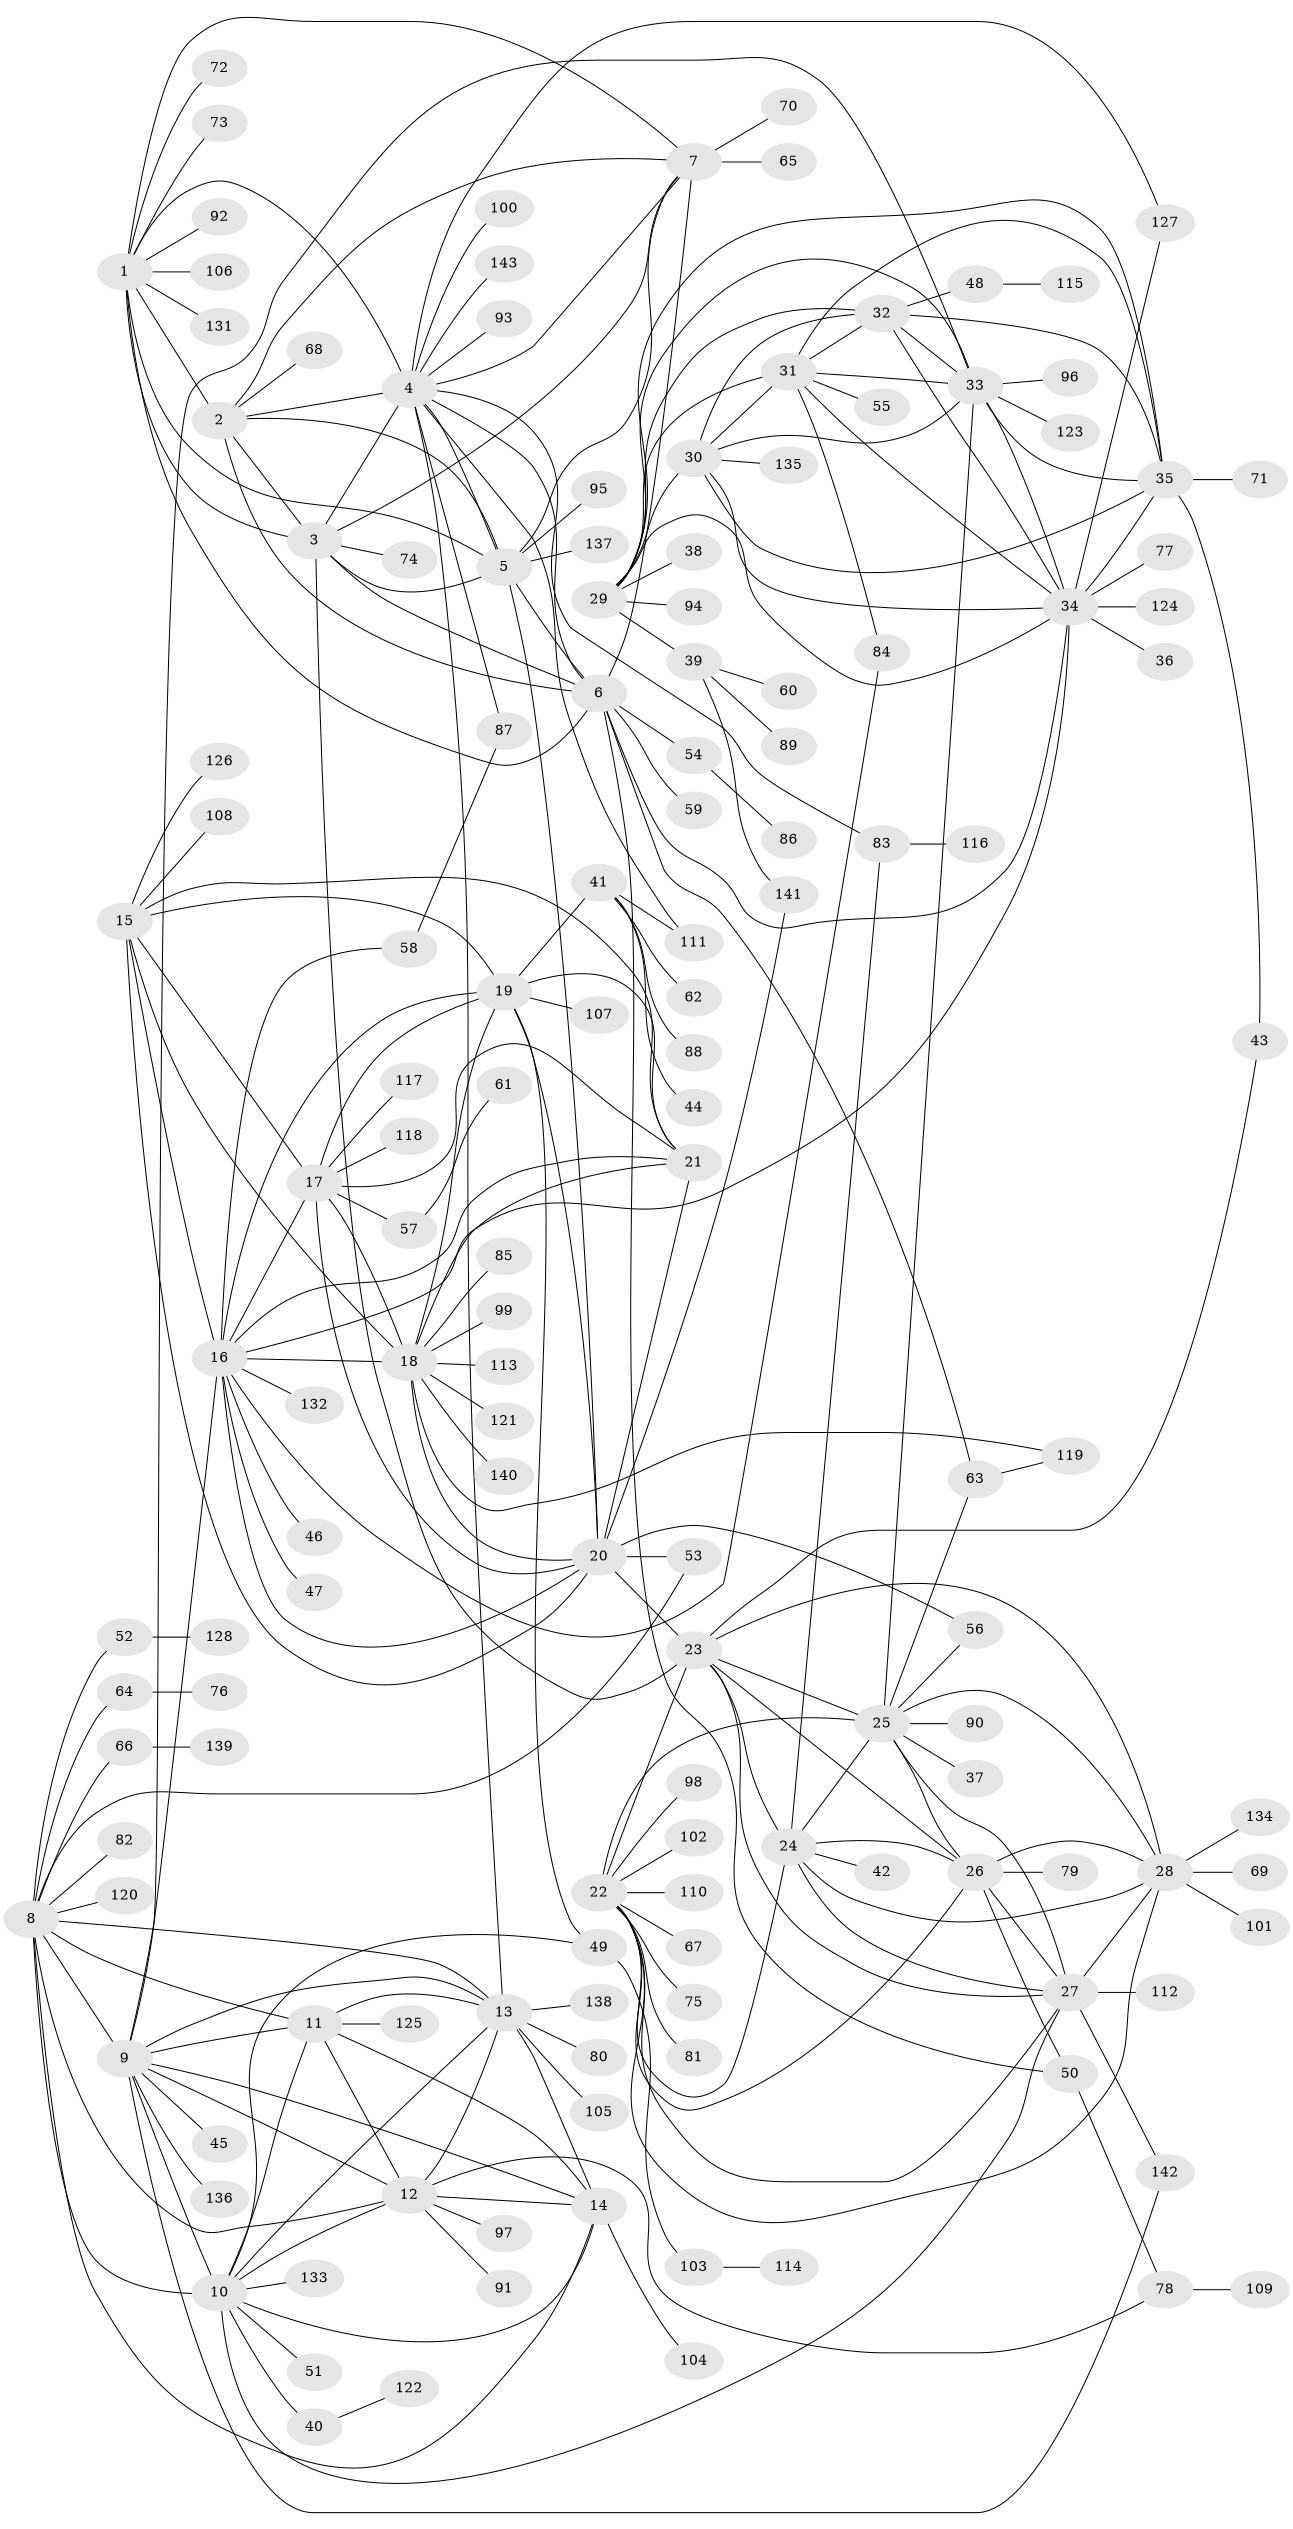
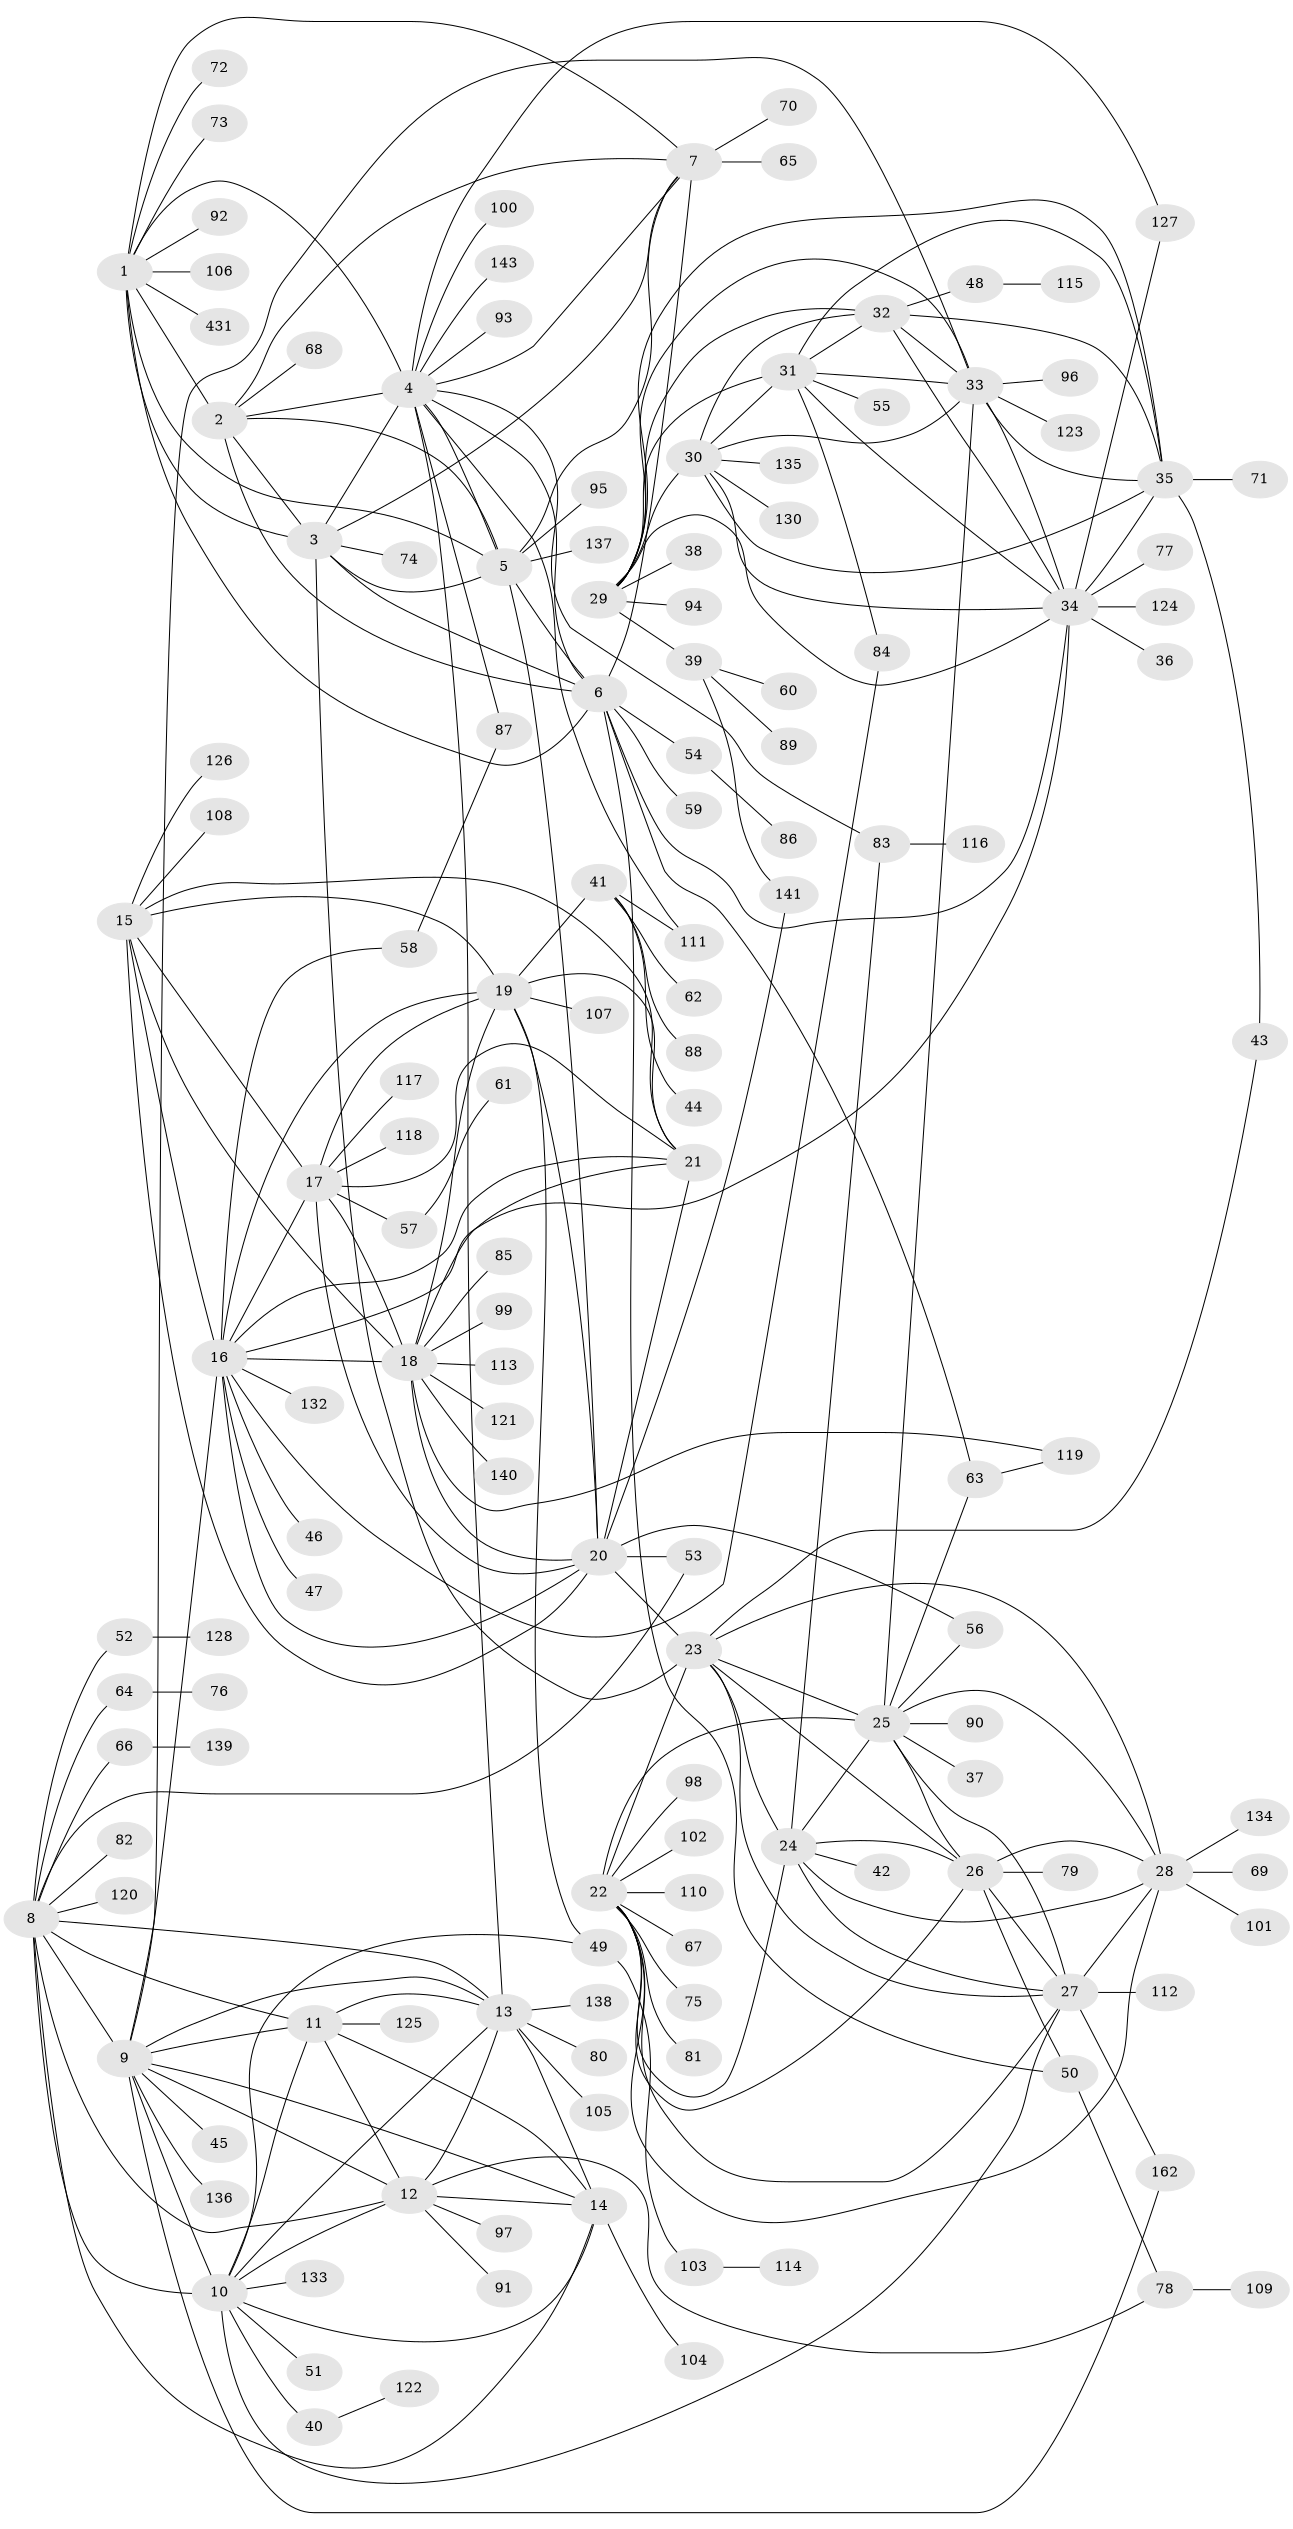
  graph {
    rankdir=LR
    node [color=gray90 style=filled]
    1
    2
    3
    4
    5
    6
    7
    72
    73
    92
    106
-   131
+   131 [label=431]
    68
    23
    74
    13
    83
    87
    93
    100
    111
    127
    143
    20
    95
    137
    34
    50
    54
    59
    63
    65
    70
    27
    24
    25
    26
    28
    43
    14
    80
    105
    138
    116
    53
    21
    56
    141
    35
    36
    77
    124
    78
    86
    119
    8
    9
    10
    11
    12
    52
    64
    66
    82
    120
    16
    33
    45
    136
-   142
+   142 [label=162]
    40
    49
    51
    133
    125
    91
    97
    104
    128
    76
    139
    17
    18
    19
    46
    47
    58
    84
    132
    96
    123
    112
    122
    103
    109
    15
    108
    126
    57
    117
    118
    85
    99
    113
    121
    140
    41
    107
    61
    44
    62
    88
    22
    67
    75
    81
    98
    102
    110
    42
    37
    90
    79
    69
    101
    134
    29
    30
    31
    32
    38
    39
    94
+   130
    135
    55
    48
    71
    60
    89
    115
    114
    1 -- 2
    1 -- 3
    1 -- 4
    1 -- 5
    1 -- 6
    1 -- 7
    1 -- 72
    1 -- 73
    1 -- 92
    1 -- 106
    1 -- 131
    2 -- 3
    2 -- 4
    2 -- 5
    2 -- 6
    2 -- 7
    2 -- 68
    3 -- 4
    3 -- 5
    3 -- 6
    3 -- 7
    3 -- 23
    3 -- 74
    4 -- 5
    4 -- 6
    4 -- 7
    4 -- 13
    4 -- 83
    4 -- 87
    4 -- 93
    4 -- 100
    4 -- 111
    4 -- 127
    4 -- 143
    5 -- 6
    5 -- 7
    5 -- 20
    5 -- 95
    5 -- 137
    6 -- 7
    6 -- 34
    6 -- 50
    6 -- 54
    6 -- 59
    6 -- 63
    7 -- 65
    7 -- 70
    23 -- 27
    23 -- 24
    23 -- 25
    23 -- 26
    23 -- 28
    23 -- 43
    13 -- 14
    13 -- 80
    13 -- 105
    13 -- 138
    83 -- 116
    20 -- 23
    20 -- 53
    20 -- 21
    20 -- 56
    20 -- 141
    34 -- 127
    34 -- 35
    34 -- 36
    34 -- 77
    34 -- 124
    50 -- 78
    54 -- 86
    63 -- 119
    27 -- 28
    27 -- 142
    27 -- 112
    24 -- 83
    24 -- 27
    24 -- 25
    24 -- 26
    24 -- 28
    24 -- 42
    25 -- 63
    25 -- 27
    25 -- 26
    25 -- 28
    25 -- 56
    25 -- 33
    25 -- 37
    25 -- 90
    26 -- 50
    26 -- 27
    26 -- 28
    26 -- 79
    28 -- 69
    28 -- 101
    28 -- 134
    14 -- 104
    35 -- 43
    35 -- 71
    78 -- 109
    8 -- 13
    8 -- 14
    8 -- 53
    8 -- 9
    8 -- 10
    8 -- 11
    8 -- 12
    8 -- 52
    8 -- 64
    8 -- 66
    8 -- 82
    8 -- 120
    9 -- 13
    9 -- 14
    9 -- 10
    9 -- 11
    9 -- 12
    9 -- 16
    9 -- 33
    9 -- 45
    9 -- 136
    9 -- 142
    10 -- 13
    10 -- 27
    10 -- 14
    10 -- 11
    10 -- 12
    10 -- 40
    10 -- 49
    10 -- 51
    10 -- 133
    11 -- 13
    11 -- 14
    11 -- 12
    11 -- 125
    12 -- 13
    12 -- 14
    12 -- 78
    12 -- 91
    12 -- 97
    52 -- 128
    64 -- 76
    66 -- 139
    16 -- 20
    16 -- 34
    16 -- 21
    16 -- 17
    16 -- 18
    16 -- 19
    16 -- 46
    16 -- 47
    16 -- 58
    16 -- 84
    16 -- 132
    33 -- 34
    33 -- 35
    33 -- 96
    33 -- 123
    40 -- 122
    49 -- 103
    17 -- 20
    17 -- 21
    17 -- 18
    17 -- 19
    17 -- 57
    17 -- 117
    17 -- 118
    18 -- 20
    18 -- 21
    18 -- 119
    18 -- 19
    18 -- 85
    18 -- 99
    18 -- 113
    18 -- 121
    18 -- 140
    19 -- 20
    19 -- 21
    19 -- 49
    19 -- 41
    19 -- 107
    58 -- 87
    103 -- 114
    15 -- 20
    15 -- 21
    15 -- 16
    15 -- 17
    15 -- 18
    15 -- 19
    15 -- 108
    15 -- 126
    57 -- 61
    41 -- 111
    41 -- 44
    41 -- 62
    41 -- 88
    22 -- 23
    22 -- 27
    22 -- 24
    22 -- 25
    22 -- 26
    22 -- 28
    22 -- 67
    22 -- 75
    22 -- 81
    22 -- 98
    22 -- 102
    22 -- 110
    29 -- 34
    29 -- 35
    29 -- 33
    29 -- 30
    29 -- 31
    29 -- 32
    29 -- 38
    29 -- 39
    29 -- 94
    30 -- 34
    30 -- 35
    30 -- 33
    30 -- 31
    30 -- 32
+   30 -- 130
    30 -- 135
    31 -- 34
    31 -- 35
    31 -- 33
    31 -- 84
    31 -- 32
    31 -- 55
    32 -- 34
    32 -- 35
    32 -- 33
    32 -- 48
    39 -- 141
    39 -- 60
    39 -- 89
    48 -- 115
  }
